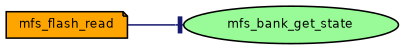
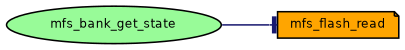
  digraph {
    rankdir=LR
    node [color=black fontname=Helvetica fontsize=8 style=filled]
    n1 [fillcolor=palegreen fontcolor=black height=0.2 label=mfs_bank_get_state shape=ellipse width=0.4]
    n2 [height=0.2 label=mfs_flash_read shape=note width=0.4 fillcolor=orange]
-   n2 -> n1 [color=midnightblue fontname=Helvetica fontsize=8 labelfontname=Helvetica labelfontsize=8 style=solid arrowhead=tee]
+   n1 -> n2 [color=midnightblue fontname=Helvetica fontsize=8 labelfontname=Helvetica labelfontsize=8 style=solid arrowhead=tee]
  }
